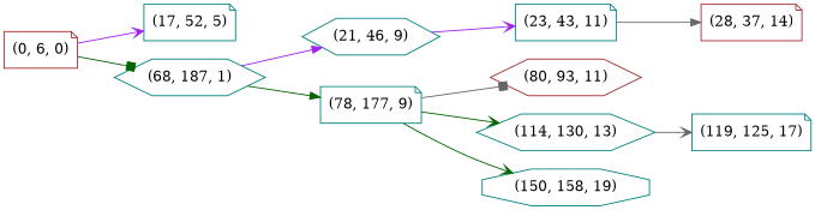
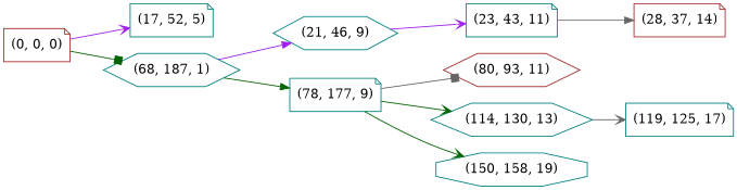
  digraph {
    rankdir=LR
    node [color=teal shape=note]
    edge [arrowhead=vee color=darkgreen]
-   "(0, 0, 0)" [color=brown label="(0, 6, 0)"]
+   "(0, 0, 0)" [color=brown]
    "(17, 52, 5)"
    "(68, 187, 1)" [shape=hexagon]
    "(21, 46, 9)" [shape=hexagon]
    "(78, 177, 9)"
    "(23, 43, 11)"
    "(28, 37, 14)" [color=brown]
    "(80, 93, 11)" [color=brown shape=hexagon]
    "(114, 130, 13)" [shape=hexagon]
    "(150, 158, 19)" [shape=octagon]
    "(119, 125, 17)"
    "(0, 0, 0)" -> "(17, 52, 5)" [color=purple]
    "(0, 0, 0)" -> "(68, 187, 1)" [arrowhead=box]
    "(68, 187, 1)" -> "(21, 46, 9)" [arrowhead=normal color=purple]
    "(68, 187, 1)" -> "(78, 177, 9)" [arrowhead=normal]
    "(21, 46, 9)" -> "(23, 43, 11)" [color=purple]
    "(78, 177, 9)" -> "(80, 93, 11)" [arrowhead=box color=gray40]
    "(78, 177, 9)" -> "(114, 130, 13)"
    "(78, 177, 9)" -> "(150, 158, 19)"
    "(23, 43, 11)" -> "(28, 37, 14)" [arrowhead=normal color=gray40]
    "(114, 130, 13)" -> "(119, 125, 17)" [color=gray40]
  }
